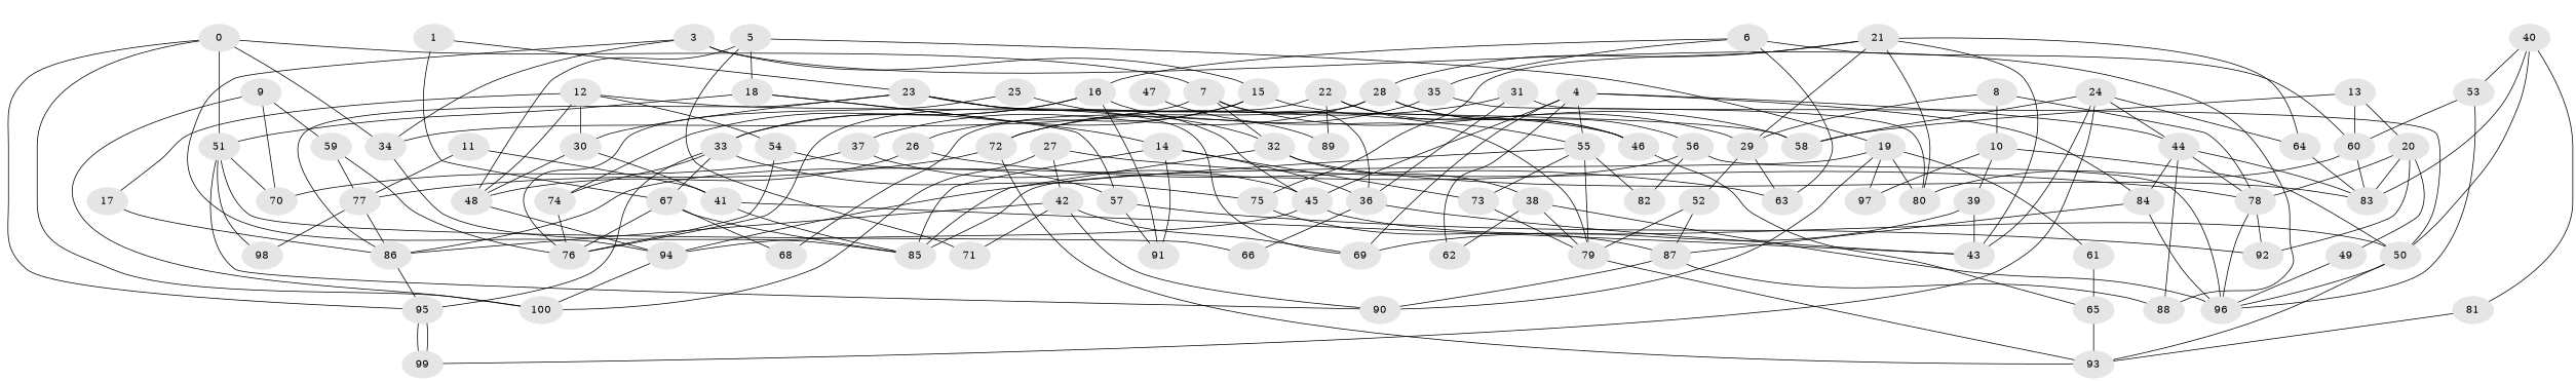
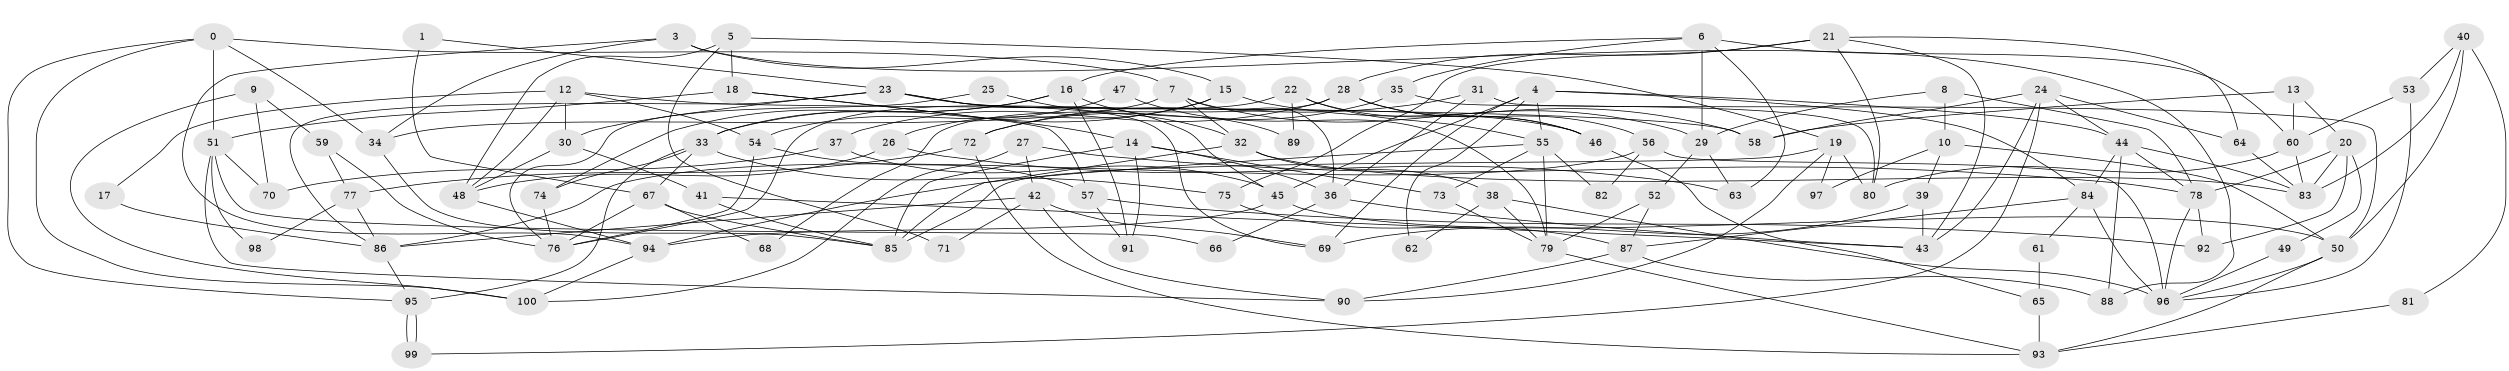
  graph {
    node [color=gray90 style=filled]
    1
    23
    67
    45
    69
    30
    86
    46
    85
    76
    68
    n12 [label=0]
    7
    34
    51
    95
    100
    29
    32
    36
    70
    90
    66
    98
    99
    3
    15
    88
    94
    58
    26
    33
    4
    44
    55
    62
    84
    78
    83
    50
    73
    79
    82
    96
    87
    5
    18
    19
    48
    71
    14
    57
    97
    61
    80
    6
    16
    35
    60
    63
    91
    74
    89
    72
    52
    38
    43
    8
    10
    39
    92
    9
    59
    77
    93
-   11
    41
    12
    17
    54
    13
    20
    49
    75
    65
    21
    28
    64
    37
    56
    22
    24
    25
    27
    42
    31
    40
    53
    81
    47
    1 -- 23
    1 -- 67
    23 -- 45
    23 -- 69
    23 -- 30
    23 -- 86
    23 -- 46
    67 -- 85
    67 -- 76
    67 -- 68
    45 -- 94
    45 -- 50
    30 -- 48
    30 -- 41
    86 -- 95
    46 -- 65
    n12 -- 7
    n12 -- 34
    n12 -- 51
    n12 -- 95
    n12 -- 100
    7 -- 34
    7 -- 29
    7 -- 32
    7 -- 36
    34 -- 85
    51 -- 70
    51 -- 90
    51 -- 66
    51 -- 98
    95 -- 99
    95 -- 99
    29 -- 63
    29 -- 52
    32 -- 85
    32 -- 83
    32 -- 38
    36 -- 66
    36 -- 43
    3 -- 34
    3 -- 15
    3 -- 88
    3 -- 94
    15 -- 58
    15 -- 26
    15 -- 33
    94 -- 100
    26 -- 48
    26 -- 63
    33 -- 67
    33 -- 95
    33 -- 74
    33 -- 75
    4 -- 45
    4 -- 69
    4 -- 44
    4 -- 55
    4 -- 62
    4 -- 84
    44 -- 88
    44 -- 84
    44 -- 78
    44 -- 83
    55 -- 94
    55 -- 73
    55 -- 79
    55 -- 82
    84 -- 96
    84 -- 87
    78 -- 96
    78 -- 92
    50 -- 96
    50 -- 93
    73 -- 79
    79 -- 93
    87 -- 90
    87 -- 88
    5 -- 18
    5 -- 19
    5 -- 48
    5 -- 71
    18 -- 51
    18 -- 14
    18 -- 57
    19 -- 85
    19 -- 90
    19 -- 97
-   19 -- 61
+   84 -- 61
    19 -- 80
    48 -- 94
    14 -- 85
    14 -- 36
    14 -- 73
    14 -- 91
    57 -- 91
    57 -- 92
    61 -- 65
    6 -- 16
    6 -- 35
    6 -- 60
    6 -- 63
    16 -- 33
    16 -- 91
    16 -- 74
    16 -- 89
    35 -- 80
    35 -- 72
    60 -- 83
    60 -- 80
    74 -- 76
    72 -- 77
    72 -- 93
    52 -- 79
    52 -- 87
    38 -- 62
    38 -- 79
    38 -- 96
    8 -- 29
    8 -- 78
    8 -- 10
    10 -- 50
    10 -- 97
    10 -- 39
    39 -- 69
    39 -- 43
    9 -- 100
    9 -- 70
    9 -- 59
    59 -- 76
    59 -- 77
    77 -- 86
    77 -- 98
-   11 -- 77
-   11 -- 41
    41 -- 85
    41 -- 43
    12 -- 30
    12 -- 58
    12 -- 48
    12 -- 17
    12 -- 54
    17 -- 86
    54 -- 76
    54 -- 57
    13 -- 58
    13 -- 60
    13 -- 20
    20 -- 78
    20 -- 83
    20 -- 92
    20 -- 49
    49 -- 96
    75 -- 87
    65 -- 93
-   21 -- 29
+   6 -- 29
    21 -- 80
    21 -- 43
    21 -- 75
    21 -- 28
    21 -- 64
    28 -- 46
    28 -- 68
    28 -- 37
    28 -- 56
    64 -- 83
    37 -- 45
    37 -- 70
    56 -- 86
    56 -- 82
    56 -- 96
    22 -- 46
    22 -- 76
    22 -- 55
    22 -- 89
    24 -- 99
    24 -- 58
    24 -- 44
    24 -- 43
    24 -- 64
    25 -- 76
    25 -- 32
    27 -- 100
    27 -- 78
    27 -- 42
    42 -- 69
    42 -- 86
    42 -- 90
    42 -- 71
    31 -- 36
    31 -- 50
    31 -- 72
    40 -- 83
    40 -- 50
    40 -- 53
    40 -- 81
    53 -- 96
    53 -- 60
    81 -- 93
    47 -- 79
+   47 -- 54
  }
